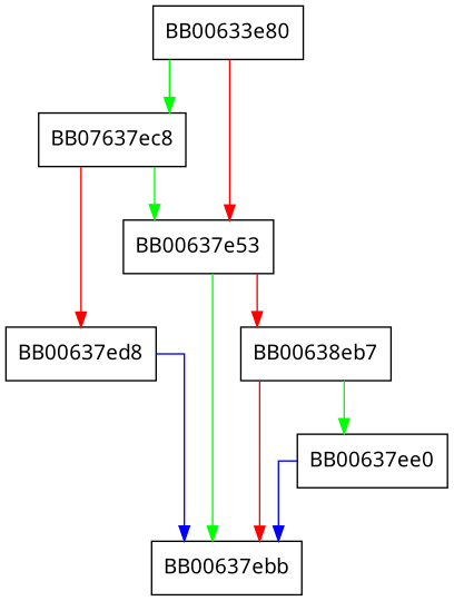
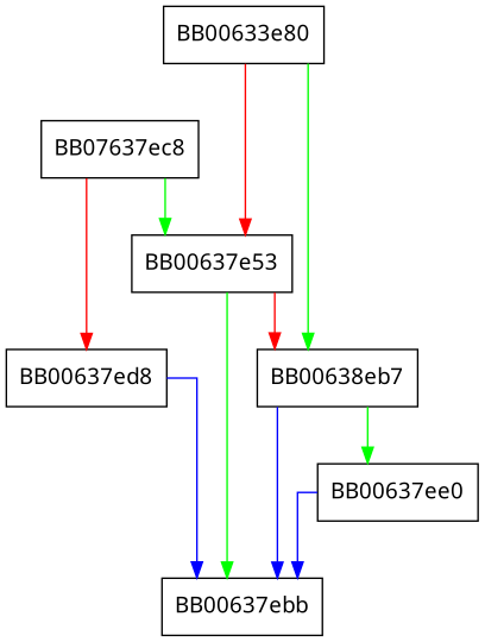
  digraph {
    fontname="Noto Sans"
    splines=ortho
    node [fontname="Noto Sans" shape=box]
    edge [color=green fontname="Noto Sans"]
    n1 [label=BB00633e80]
    n2 [label=BB07637ec8]
    n3 [label=BB00637e53]
    BB00637ed8
    BB00637ebb
    n6 [label=BB00638eb7]
    BB00637ee0
-   n1 -> n2
+   n1 -> n6
    n1 -> n3 [color=red]
    n2 -> n3
    n2 -> BB00637ed8 [color=red]
    n3 -> BB00637ebb
    n3 -> n6 [color=red]
    BB00637ed8 -> BB00637ebb [color=blue]
-   n6 -> BB00637ebb [color=red]
+   n6 -> BB00637ebb [color=blue]
    n6 -> BB00637ee0
    BB00637ee0 -> BB00637ebb [color=blue]
  }
